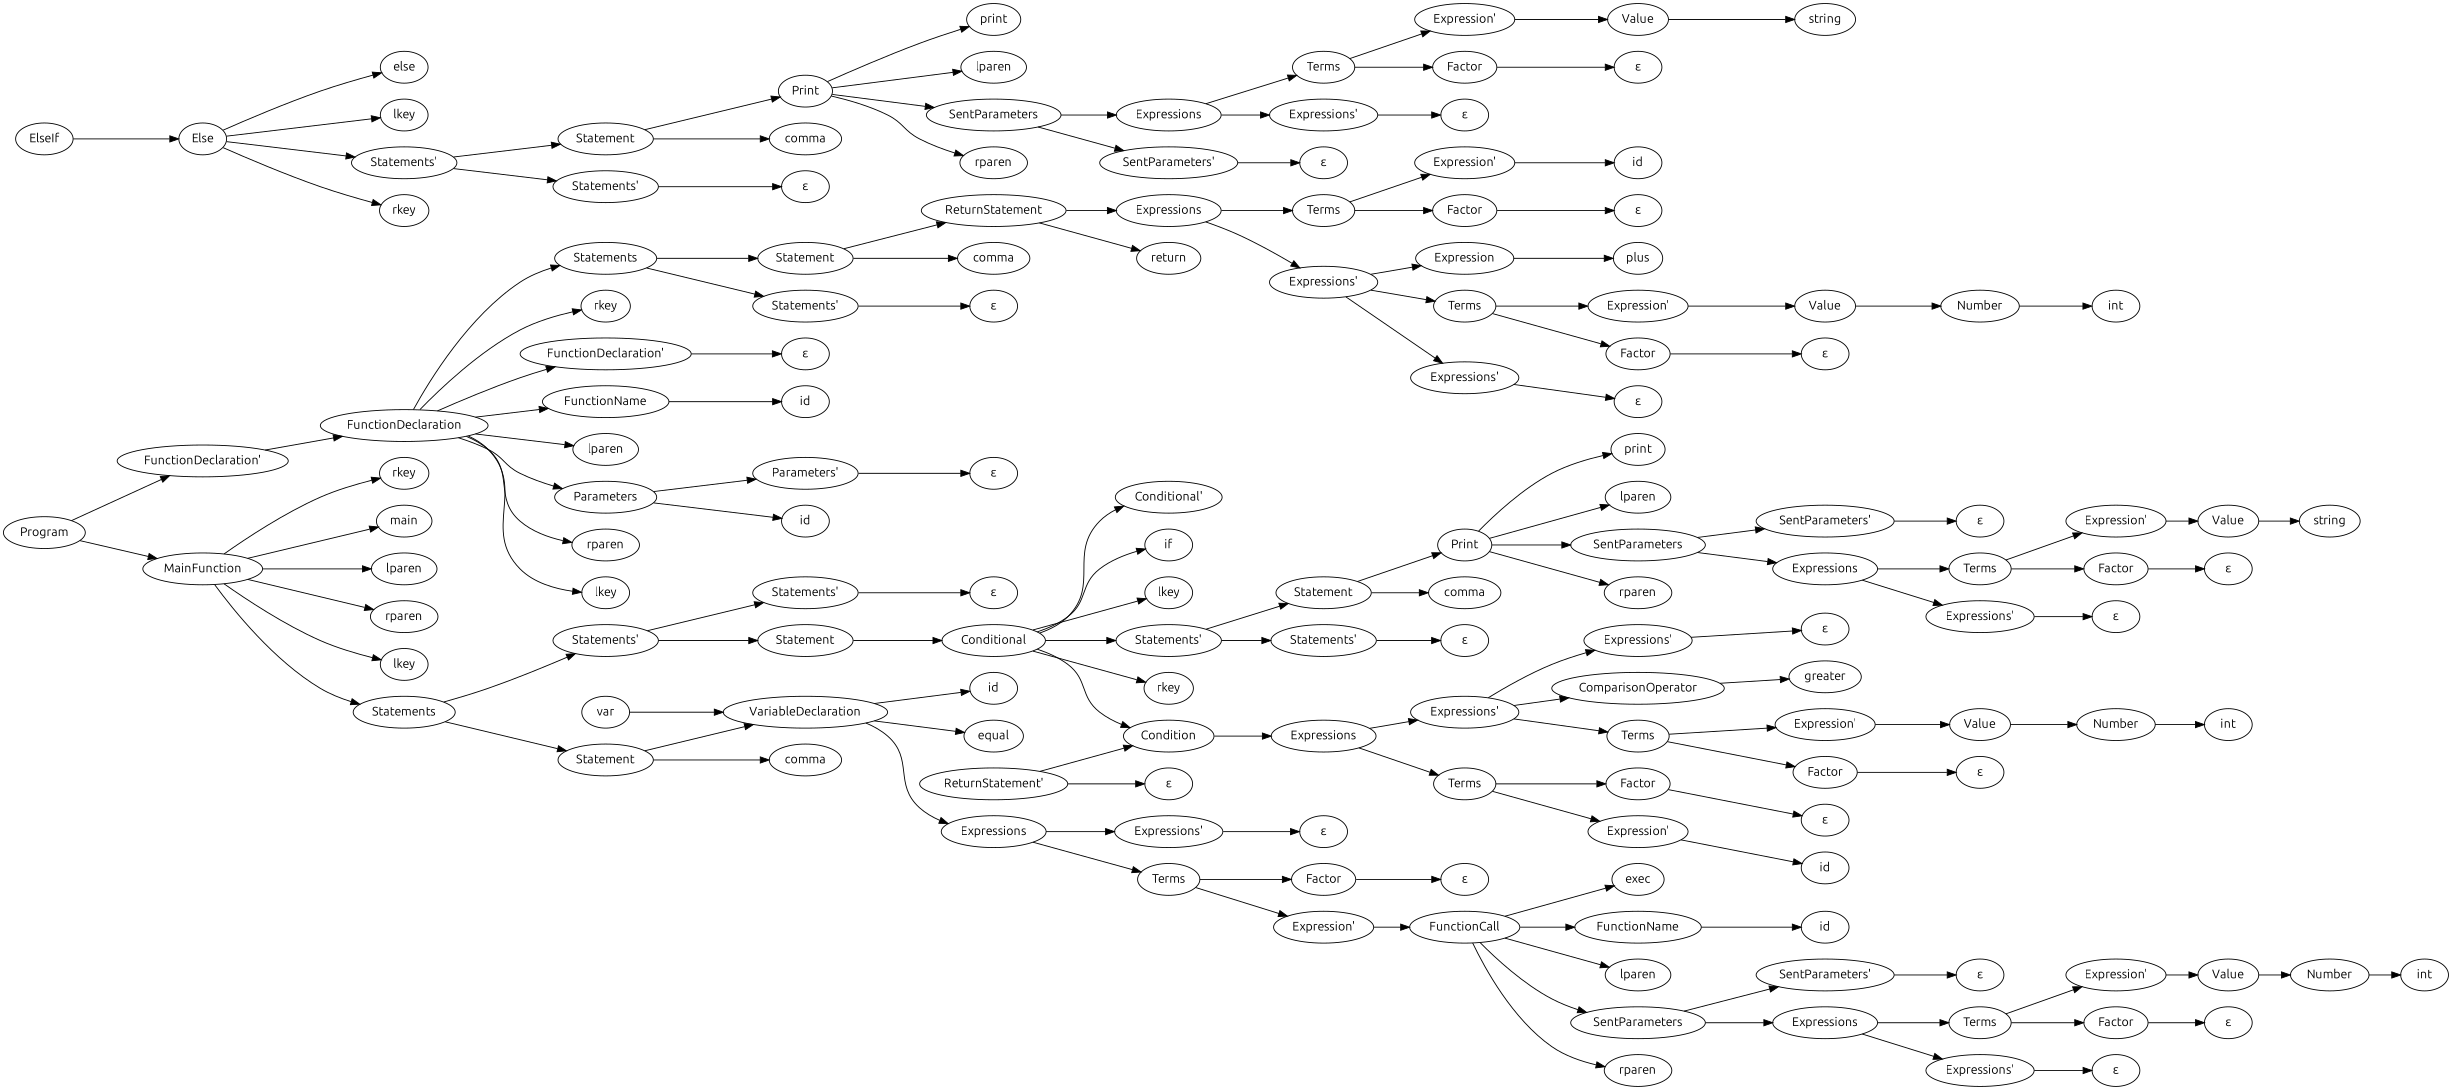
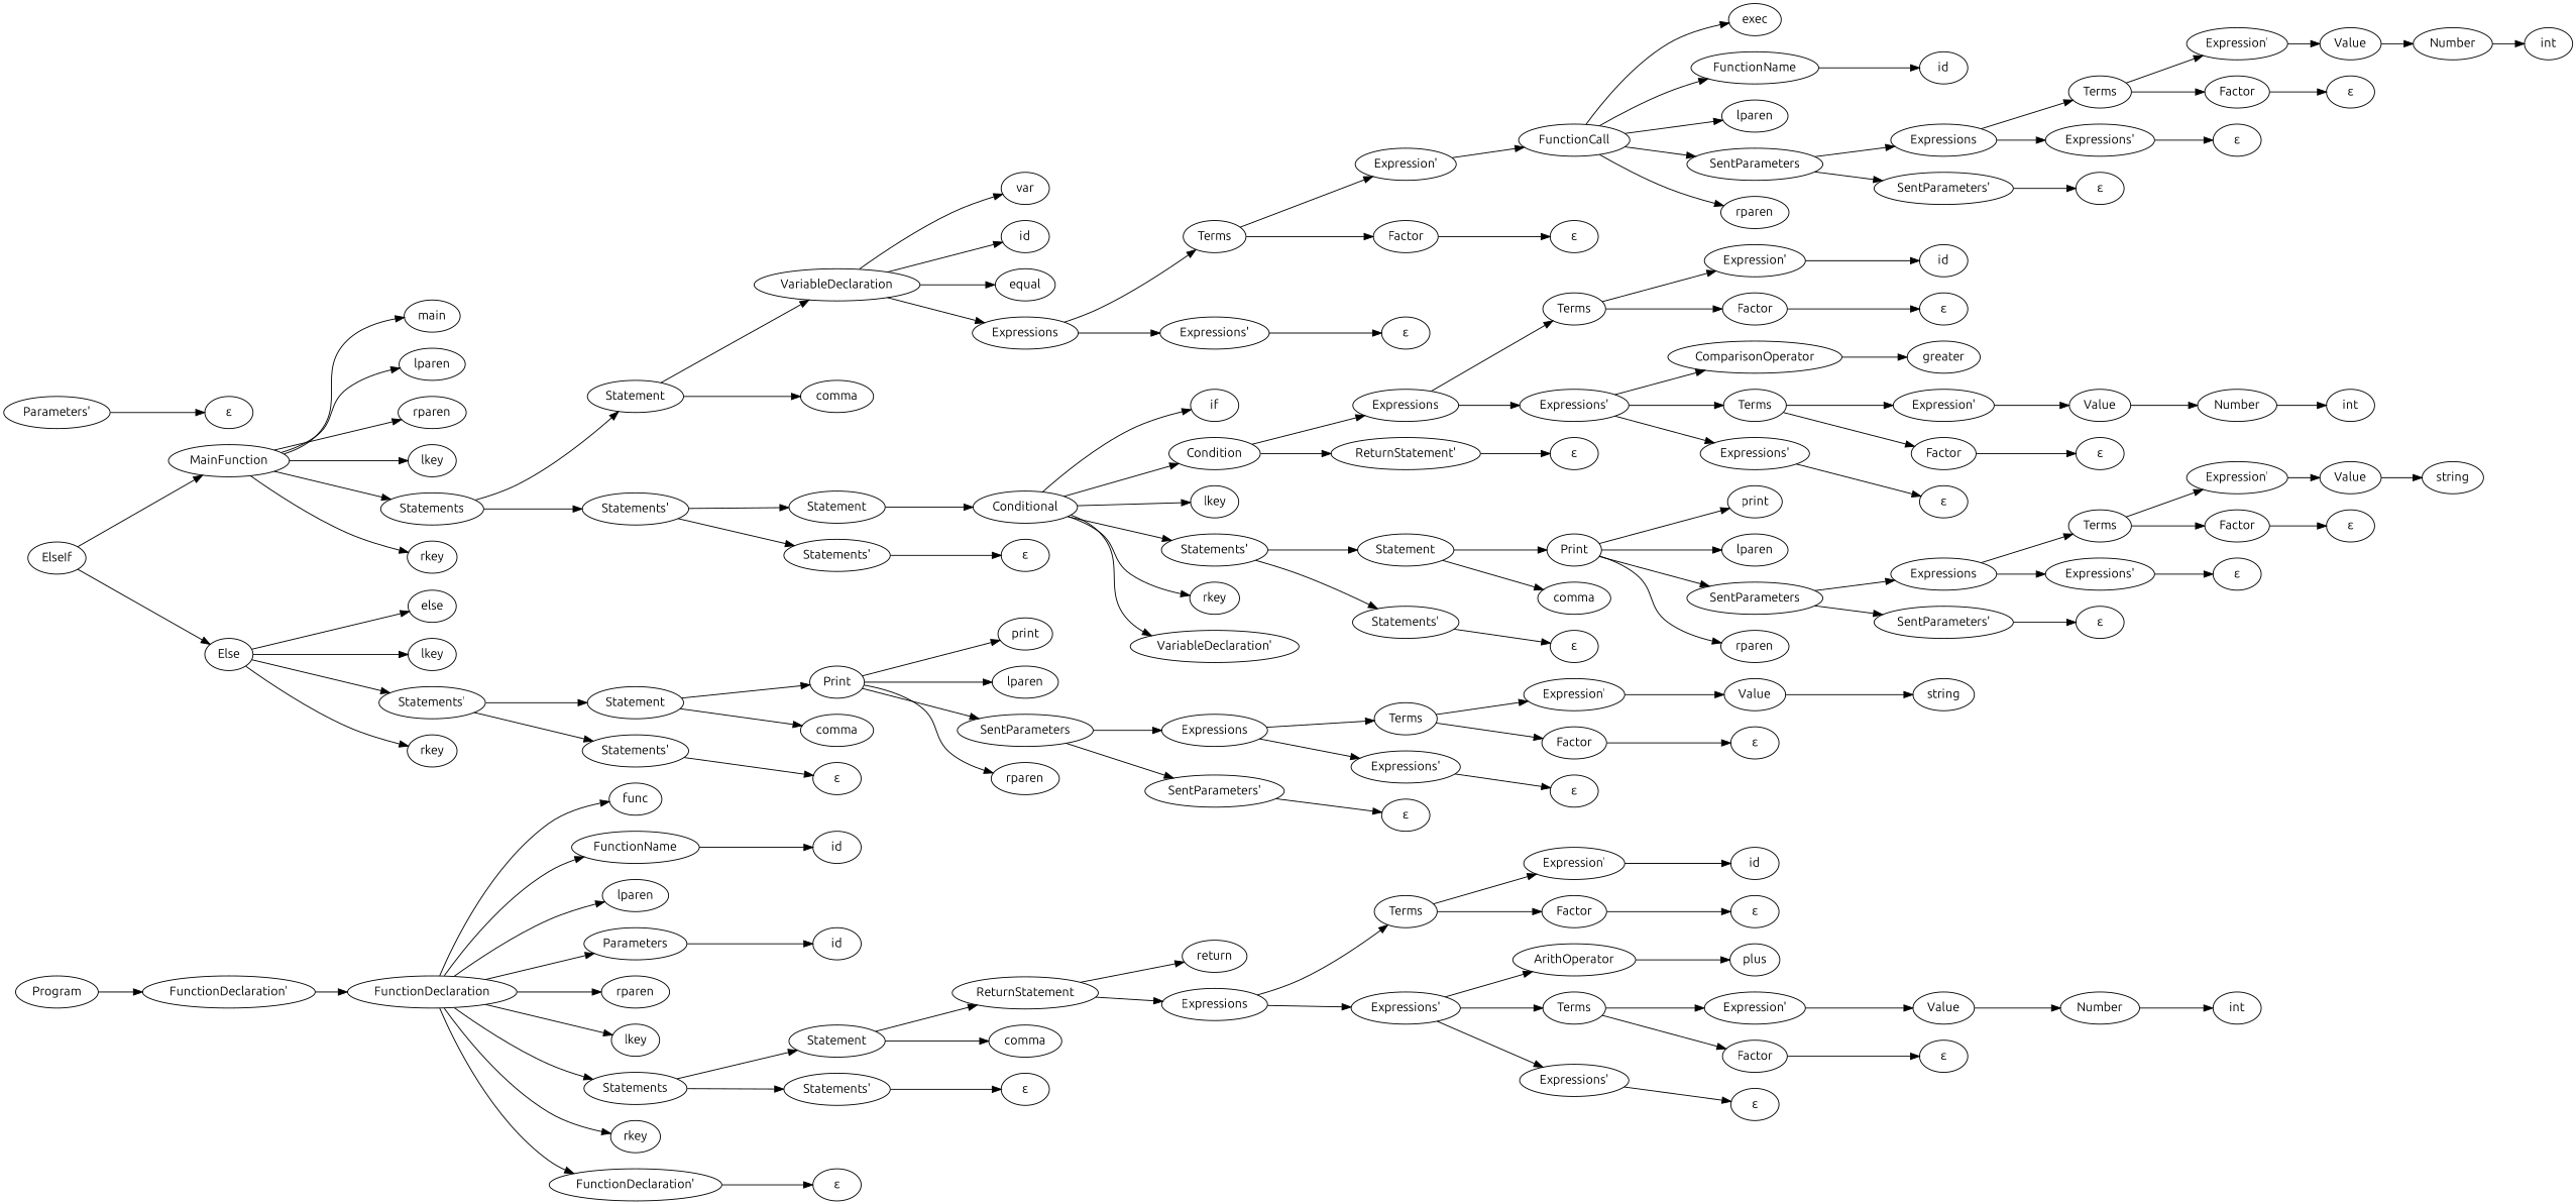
  digraph {
    fontname=Ubuntu
    rankdir=LR
    node [fontname=Ubuntu]
    edge [fontname=Ubuntu]
    n1 [label=Program]
    n2 [label="FunctionDeclaration'"]
    n3 [label=MainFunction]
    n4 [label=FunctionDeclaration]
    n5 [label=main]
    n6 [label=lparen]
    n7 [label=rparen]
    n8 [label=lkey]
    n9 [label=Statements]
    n10 [label=rkey]
+   n11 [label=func]
    n12 [label=FunctionName]
    n13 [label=lparen]
    n14 [label=Parameters]
    n15 [label=rparen]
    n16 [label=lkey]
    n17 [label=Statements]
    n18 [label=rkey]
    n19 [label="FunctionDeclaration'"]
    n20 [label=Statement]
    n21 [label="Statements'"]
    n22 [label=id]
    n23 [label=id]
    n24 [label="Parameters'"]
    n25 [label=Statement]
    n26 [label="Statements'"]
    n27 [label="ε"]
    n28 [label="ε"]
    n29 [label=ReturnStatement]
    n30 [label=comma]
    n31 [label="ε"]
    n32 [label=return]
    n33 [label=Expressions]
    n34 [label=Terms]
    n35 [label="Expressions'"]
    n36 [label="Expression'"]
    n37 [label=Factor]
-   n38 [label=Expression]
+   n38 [label=ArithOperator]
    n39 [label=Terms]
    n40 [label="Expressions'"]
    n41 [label=id]
    n42 [label="ε"]
    n43 [label=plus]
    n44 [label="Expression'"]
    n45 [label=Factor]
    n46 [label="ε"]
    n47 [label=Value]
    n48 [label="ε"]
    n49 [label=Number]
    n50 [label=int]
    n51 [label=VariableDeclaration]
    n52 [label=comma]
    n53 [label=Statement]
    n54 [label="Statements'"]
    n55 [label=var]
    n56 [label=id]
    n57 [label=equal]
    n58 [label=Expressions]
    n59 [label=Conditional]
    n60 [label="ε"]
    n61 [label=Terms]
    n62 [label="Expressions'"]
    n63 [label="Expression'"]
    n64 [label=Factor]
    n65 [label="ε"]
    n66 [label=FunctionCall]
    n67 [label="ε"]
    n68 [label=exec]
    n69 [label=FunctionName]
    n70 [label=lparen]
    n71 [label=SentParameters]
    n72 [label=rparen]
    n73 [label=id]
    n74 [label=Expressions]
    n75 [label="SentParameters'"]
    n76 [label=Terms]
    n77 [label="Expressions'"]
    n78 [label="ε"]
    n79 [label="Expression'"]
    n80 [label=Factor]
    n81 [label="ε"]
    n82 [label=Value]
    n83 [label="ε"]
    n84 [label=Number]
    n85 [label=int]
    n86 [label=if]
    n87 [label=Condition]
    n88 [label=lkey]
    n89 [label="Statements'"]
    n90 [label=rkey]
-   n91 [label="Conditional'"]
+   n91 [label="VariableDeclaration'"]
    n92 [label=Expressions]
    n93 [label="ReturnStatement'"]
    n94 [label=Statement]
    n95 [label="Statements'"]
    n96 [label=Terms]
    n97 [label="Expressions'"]
    n98 [label="ε"]
    n99 [label=Print]
    n100 [label=comma]
    n101 [label="ε"]
    n102 [label=ElseIf]
    n103 [label=Else]
    n104 [label="Expression'"]
    n105 [label=Factor]
    n106 [label=ComparisonOperator]
    n107 [label=Terms]
    n108 [label="Expressions'"]
    n109 [label=id]
    n110 [label="ε"]
    n111 [label=greater]
    n112 [label="Expression'"]
    n113 [label=Factor]
    n114 [label="ε"]
    n115 [label=Value]
    n116 [label="ε"]
    n117 [label=Number]
    n118 [label=int]
    n119 [label=print]
    n120 [label=lparen]
    n121 [label=SentParameters]
    n122 [label=rparen]
    n123 [label=Expressions]
    n124 [label="SentParameters'"]
    n125 [label=Terms]
    n126 [label="Expressions'"]
    n127 [label="ε"]
    n128 [label="Expression'"]
    n129 [label=Factor]
    n130 [label="ε"]
    n131 [label=Value]
    n132 [label="ε"]
    n133 [label=string]
    n134 [label=else]
    n135 [label=lkey]
    n136 [label="Statements'"]
    n137 [label=rkey]
    n138 [label=Statement]
    n139 [label="Statements'"]
    n140 [label=Print]
    n141 [label=comma]
    n142 [label="ε"]
    n143 [label=print]
    n144 [label=lparen]
    n145 [label=SentParameters]
    n146 [label=rparen]
    n147 [label=Expressions]
    n148 [label="SentParameters'"]
    n149 [label=Terms]
    n150 [label="Expressions'"]
    n151 [label="ε"]
    n152 [label="Expression'"]
    n153 [label=Factor]
    n154 [label="ε"]
    n155 [label=Value]
    n156 [label="ε"]
    n157 [label=string]
    n1 -> n2
-   n1 -> n3
+   n102 -> n3
    n2 -> n4
    n3 -> n5
    n3 -> n6
    n3 -> n7
    n3 -> n8
    n3 -> n9
    n3 -> n10
+   n4 -> n11
    n4 -> n12
    n4 -> n13
    n4 -> n14
    n4 -> n15
    n4 -> n16
    n4 -> n17
    n4 -> n18
    n4 -> n19
    n9 -> n20
    n9 -> n21
    n12 -> n22
    n14 -> n23
-   n14 -> n24
    n17 -> n25
    n17 -> n26
    n19 -> n27
    n20 -> n51
    n20 -> n52
    n21 -> n53
    n21 -> n54
    n24 -> n28
    n25 -> n29
    n25 -> n30
    n26 -> n31
    n29 -> n32
    n29 -> n33
    n33 -> n34
    n33 -> n35
    n34 -> n36
    n34 -> n37
    n35 -> n38
    n35 -> n39
    n35 -> n40
    n36 -> n41
    n37 -> n42
    n38 -> n43
    n39 -> n44
    n39 -> n45
    n40 -> n46
    n44 -> n47
    n45 -> n48
    n47 -> n49
    n49 -> n50
-   n55 -> n51
+   n51 -> n55
    n51 -> n56
    n51 -> n57
    n51 -> n58
    n53 -> n59
    n54 -> n60
    n58 -> n61
    n58 -> n62
    n59 -> n86
    n59 -> n87
    n59 -> n88
    n59 -> n89
    n59 -> n90
    n59 -> n91
    n61 -> n63
    n61 -> n64
    n62 -> n65
    n63 -> n66
    n64 -> n67
    n66 -> n68
    n66 -> n69
    n66 -> n70
    n66 -> n71
    n66 -> n72
    n69 -> n73
    n71 -> n74
    n71 -> n75
    n74 -> n76
    n74 -> n77
    n75 -> n78
    n76 -> n79
    n76 -> n80
    n77 -> n81
    n79 -> n82
    n80 -> n83
    n82 -> n84
    n84 -> n85
    n87 -> n92
-   n93 -> n87
+   n87 -> n93
    n89 -> n94
    n89 -> n95
    n92 -> n96
    n92 -> n97
    n93 -> n98
    n94 -> n99
    n94 -> n100
    n95 -> n101
    n96 -> n104
    n96 -> n105
    n97 -> n106
    n97 -> n107
    n97 -> n108
    n99 -> n119
    n99 -> n120
    n99 -> n121
    n99 -> n122
    n102 -> n103
    n103 -> n134
    n103 -> n135
    n103 -> n136
    n103 -> n137
    n104 -> n109
    n105 -> n110
    n106 -> n111
    n107 -> n112
    n107 -> n113
    n108 -> n114
    n112 -> n115
    n113 -> n116
    n115 -> n117
    n117 -> n118
    n121 -> n123
    n121 -> n124
    n123 -> n125
    n123 -> n126
    n124 -> n127
    n125 -> n128
    n125 -> n129
    n126 -> n130
    n128 -> n131
    n129 -> n132
    n131 -> n133
    n136 -> n138
    n136 -> n139
    n138 -> n140
    n138 -> n141
    n139 -> n142
    n140 -> n143
    n140 -> n144
    n140 -> n145
    n140 -> n146
    n145 -> n147
    n145 -> n148
    n147 -> n149
    n147 -> n150
    n148 -> n151
    n149 -> n152
    n149 -> n153
    n150 -> n154
    n152 -> n155
    n153 -> n156
    n155 -> n157
  }
